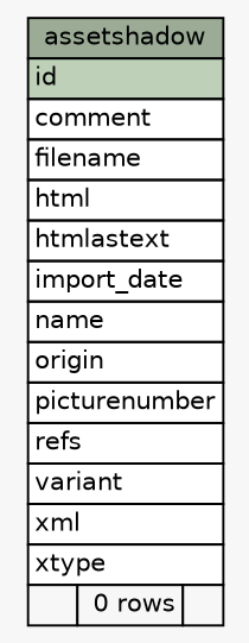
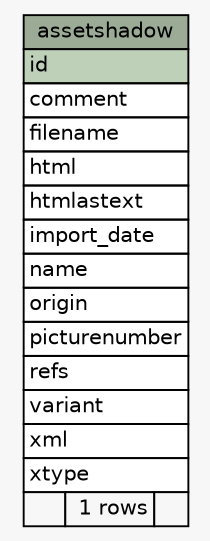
  digraph {
    bgcolor="#f7f7f7"
    fontname=Helvetica
    fontsize=11
    nodesep=0.18
    rankdir=RL
    ranksep=0.46
-   n1 [fontname=Helvetica fontsize=11 label=<     <TABLE BORDER="0" CELLBORDER="1" CELLSPACING="0" BGCOLOR="#ffffff">       <TR><TD COLSPAN="3" BGCOLOR="#9bab96" ALIGN="CENTER">assetshadow</TD></TR>       <TR><TD PORT="id" COLSPAN="3" BGCOLOR="#bed1b8" ALIGN="LEFT">id</TD></TR>       <TR><TD PORT="comment" COLSPAN="3" ALIGN="LEFT">comment</TD></TR>       <TR><TD PORT="filename" COLSPAN="3" ALIGN="LEFT">filename</TD></TR>       <TR><TD PORT="html" COLSPAN="3" ALIGN="LEFT">html</TD></TR>       <TR><TD PORT="htmlastext" COLSPAN="3" ALIGN="LEFT">htmlastext</TD></TR>       <TR><TD PORT="import_date" COLSPAN="3" ALIGN="LEFT">import_date</TD></TR>       <TR><TD PORT="name" COLSPAN="3" ALIGN="LEFT">name</TD></TR>       <TR><TD PORT="origin" COLSPAN="3" ALIGN="LEFT">origin</TD></TR>       <TR><TD PORT="picturenumber" COLSPAN="3" ALIGN="LEFT">picturenumber</TD></TR>       <TR><TD PORT="refs" COLSPAN="3" ALIGN="LEFT">refs</TD></TR>       <TR><TD PORT="variant" COLSPAN="3" ALIGN="LEFT">variant</TD></TR>       <TR><TD PORT="xml" COLSPAN="3" ALIGN="LEFT">xml</TD></TR>       <TR><TD PORT="xtype" COLSPAN="3" ALIGN="LEFT">xtype</TD></TR>       <TR><TD ALIGN="LEFT" BGCOLOR="#f7f7f7">  </TD><TD ALIGN="RIGHT" BGCOLOR="#f7f7f7">0 rows</TD><TD ALIGN="RIGHT" BGCOLOR="#f7f7f7">  </TD></TR>     </TABLE>> shape=plaintext]
+   n1 [fontname=Helvetica fontsize=11 label=<     <TABLE BORDER="0" CELLBORDER="1" CELLSPACING="0" BGCOLOR="#ffffff">       <TR><TD COLSPAN="3" BGCOLOR="#9bab96" ALIGN="CENTER">assetshadow</TD></TR>       <TR><TD PORT="id" COLSPAN="3" BGCOLOR="#bed1b8" ALIGN="LEFT">id</TD></TR>       <TR><TD PORT="comment" COLSPAN="3" ALIGN="LEFT">comment</TD></TR>       <TR><TD PORT="filename" COLSPAN="3" ALIGN="LEFT">filename</TD></TR>       <TR><TD PORT="html" COLSPAN="3" ALIGN="LEFT">html</TD></TR>       <TR><TD PORT="htmlastext" COLSPAN="3" ALIGN="LEFT">htmlastext</TD></TR>       <TR><TD PORT="import_date" COLSPAN="3" ALIGN="LEFT">import_date</TD></TR>       <TR><TD PORT="name" COLSPAN="3" ALIGN="LEFT">name</TD></TR>       <TR><TD PORT="origin" COLSPAN="3" ALIGN="LEFT">origin</TD></TR>       <TR><TD PORT="picturenumber" COLSPAN="3" ALIGN="LEFT">picturenumber</TD></TR>       <TR><TD PORT="refs" COLSPAN="3" ALIGN="LEFT">refs</TD></TR>       <TR><TD PORT="variant" COLSPAN="3" ALIGN="LEFT">variant</TD></TR>       <TR><TD PORT="xml" COLSPAN="3" ALIGN="LEFT">xml</TD></TR>       <TR><TD PORT="xtype" COLSPAN="3" ALIGN="LEFT">xtype</TD></TR>       <TR><TD ALIGN="LEFT" BGCOLOR="#f7f7f7">  </TD><TD ALIGN="RIGHT" BGCOLOR="#f7f7f7">1 rows</TD><TD ALIGN="RIGHT" BGCOLOR="#f7f7f7">  </TD></TR>     </TABLE>> shape=plaintext]
  }
